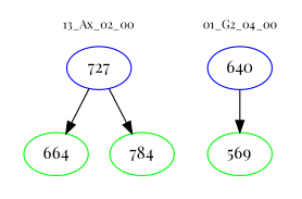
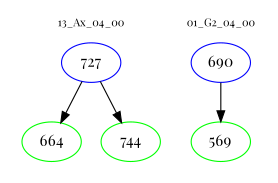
  digraph {
    fontname="Playfair Display"
    node [color=green fontname="Playfair Display"]
    edge [color=black fontname="Playfair Display"]
    n1 [color=blue label=727]
    n2 [label=664]
-   n3 [label=784]
-   n4 [color=blue label=640]
+   n3 [label=744]
+   n4 [color=blue label=690]
    n5 [label=569]
    subgraph cluster_1 {
      color=white
      fontsize=10
-     label="13_Ax_02_00"
+     label="13_Ax_04_00"
      n1
      n2
      n3
    }
    subgraph cluster_2 {
      color=white
      fontsize=10
      label="01_G2_04_00"
      n4
      n5
    }
    n1 -> n2
    n1 -> n3
    n4 -> n5
  }
